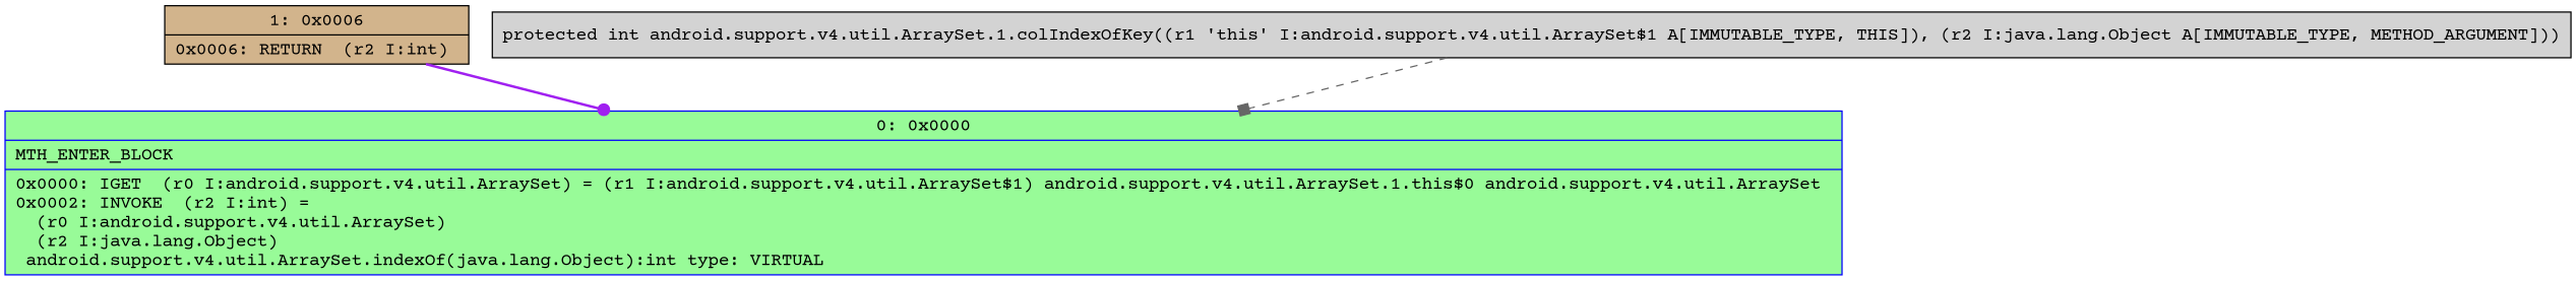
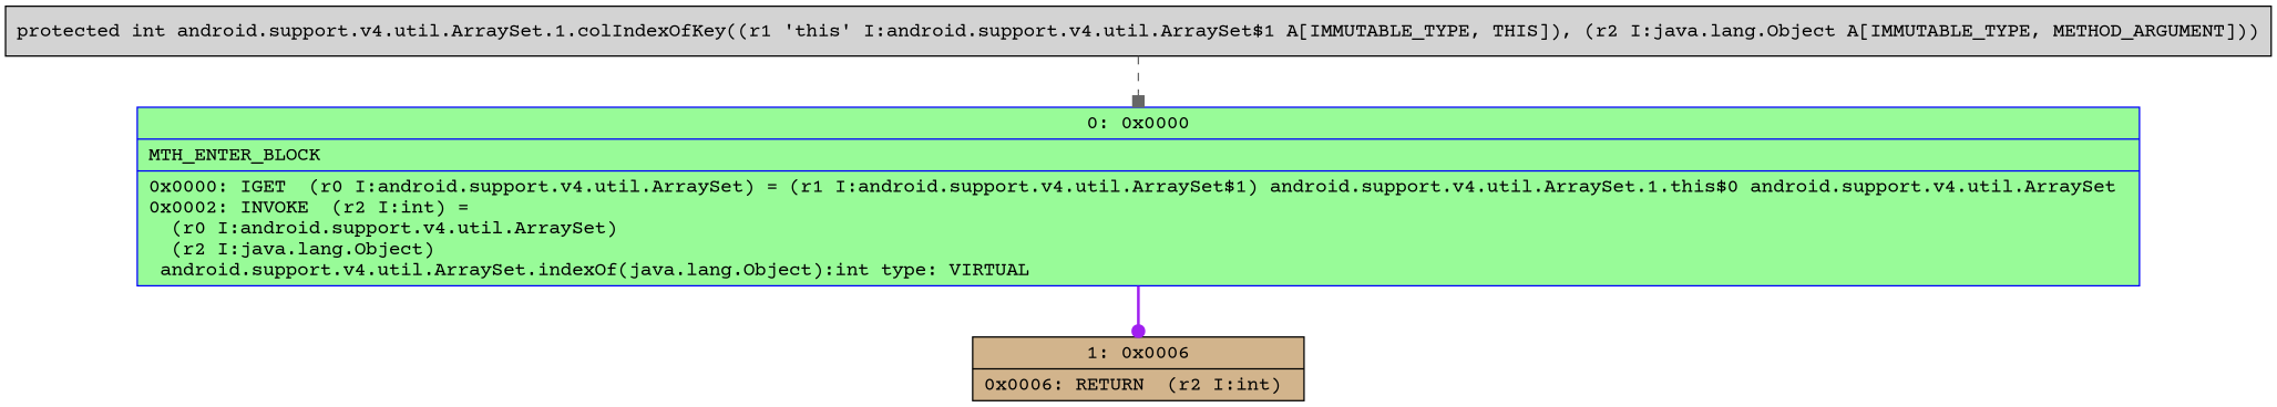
  digraph {
    fontname="Courier Prime"
    node [shape=record style=filled color=black fontname="Courier Prime"]
    edge [fontname="Courier Prime"]
    n1 [label="{0\:\ 0x0000|MTH_ENTER_BLOCK\l|0x0000: IGET  (r0 I:android.support.v4.util.ArraySet) = (r1 I:android.support.v4.util.ArraySet$1) android.support.v4.util.ArraySet.1.this$0 android.support.v4.util.ArraySet \l0x0002: INVOKE  (r2 I:int) = \l  (r0 I:android.support.v4.util.ArraySet)\l  (r2 I:java.lang.Object)\l android.support.v4.util.ArraySet.indexOf(java.lang.Object):int type: VIRTUAL \l}" fillcolor=palegreen color=blue]
    n2 [label="{1\:\ 0x0006|0x0006: RETURN  (r2 I:int) \l}" fillcolor=tan]
    n3 [label="{protected int android.support.v4.util.ArraySet.1.colIndexOfKey((r1 'this' I:android.support.v4.util.ArraySet$1 A[IMMUTABLE_TYPE, THIS]), (r2 I:java.lang.Object A[IMMUTABLE_TYPE, METHOD_ARGUMENT])) }" fillcolor=lightgrey]
-   n2 -> n1 [color=purple style=bold arrowhead=dot]
+   n1 -> n2 [color=purple style=bold arrowhead=dot]
    n3 -> n1 [color=gray40 style=dashed arrowhead=box]
  }
